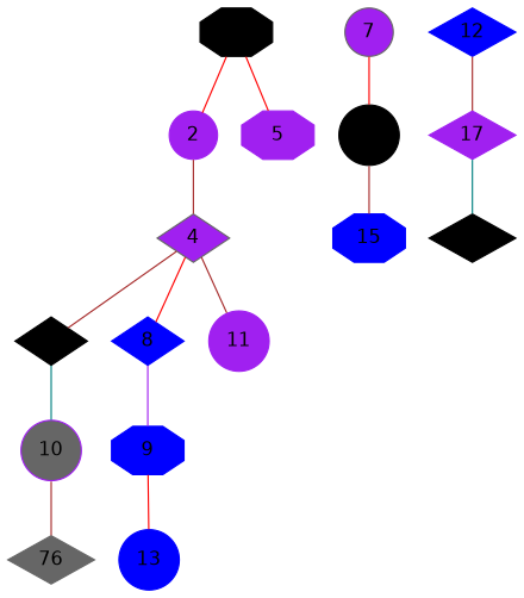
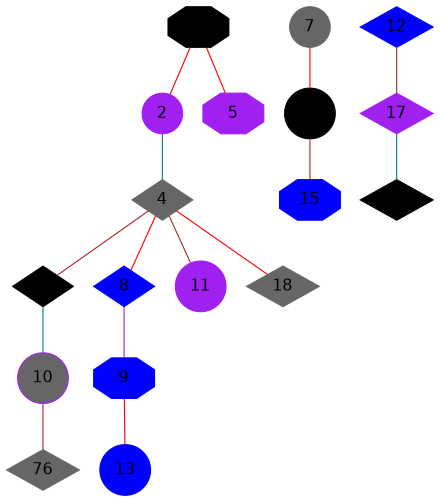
  graph {
    fontname="DejaVu Sans"
    node [color=purple fontname="DejaVu Sans" shape=diamond style=filled]
    edge [color=red fontname="DejaVu Sans"]
    1 [color=black shape=octagon]
    2 [shape=circle]
    5 [shape=octagon]
-   4 [color=gray40 fillcolor=purple]
+   4 [color=gray40]
    6 [color=black]
    8 [color=blue]
    11 [shape=circle]
-   7 [color=gray40 shape=circle fillcolor=purple]
+   18 [color=gray40]
+   7 [color=gray40 shape=circle]
    14 [color=black shape=circle]
    12 [color=blue]
    17
    10 [fillcolor=gray40 shape=circle]
    9 [color=blue shape=octagon]
    n15 [color=gray40 label=76]
    15 [color=blue shape=octagon]
    13 [color=blue shape=circle]
    20 [color=black]
    1 -- 2
    1 -- 5
-   2 -- 4 [color=brown]
+   2 -- 4 [color=teal]
    4 -- 6 [color=brown]
    4 -- 8
    4 -- 11 [color=brown]
+   4 -- 18
    6 -- 10 [color=teal]
    8 -- 9 [color=purple]
    7 -- 14
    14 -- 15 [color=brown]
    12 -- 17 [color=brown]
    17 -- 20 [color=teal]
    10 -- n15 [color=brown]
    9 -- 13
  }
